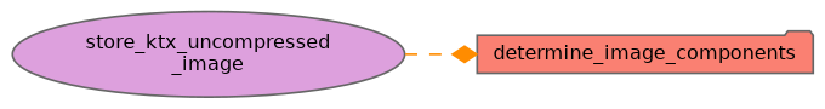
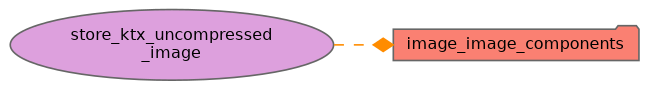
  digraph {
    rankdir=LR
    node [fontname=Helvetica fontsize=10 style=filled]
    n1 [color=gray40 fillcolor=plum fontcolor=black height=0.2 label="store_ktx_uncompressed\l_image" shape=ellipse width=0.4]
-   n2 [color=grey40 fillcolor=salmon height=0.2 label=determine_image_components shape=folder width=0.4]
+   n2 [color=grey40 fillcolor=salmon height=0.2 label=image_image_components shape=folder width=0.4]
    n1 -> n2 [color=darkorange fontname=Helvetica fontsize=10 labelfontname=Helvetica labelfontsize=10 style=dashed arrowhead=diamond]
  }
